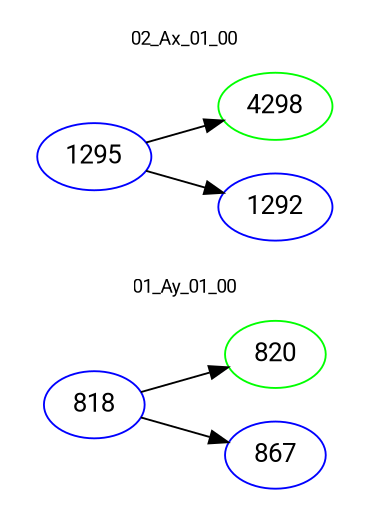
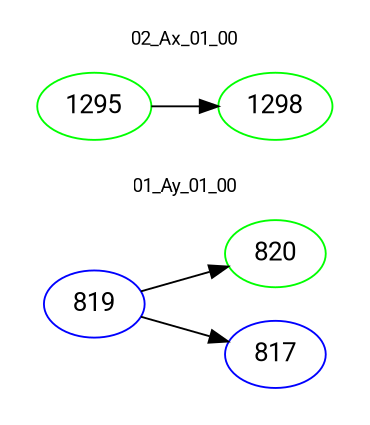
  digraph {
    fontname=Roboto
    rankdir=LR
    node [color=blue fontname=Roboto]
    edge [color=black fontname=Roboto]
-   n1 [label=818]
-   n2 [label=867]
+   n1 [label=819]
+   n2 [label=817]
    n3 [color=green label=820]
-   n4 [label=1295]
-   n5 [label=1292]
-   n6 [color=green label=4298]
+   n4 [color=green label=1295]
+   n6 [color=green label=1298]
    subgraph cluster_1 {
      color=white
      fontsize=10
      label="01_Ay_01_00"
      n1
      n2
      n3
    }
    subgraph cluster_2 {
      color=white
      fontsize=10
      label="02_Ax_01_00"
      n4
-     n5
      n6
    }
    n1 -> n2
    n1 -> n3
-   n4 -> n5
    n4 -> n6
  }
